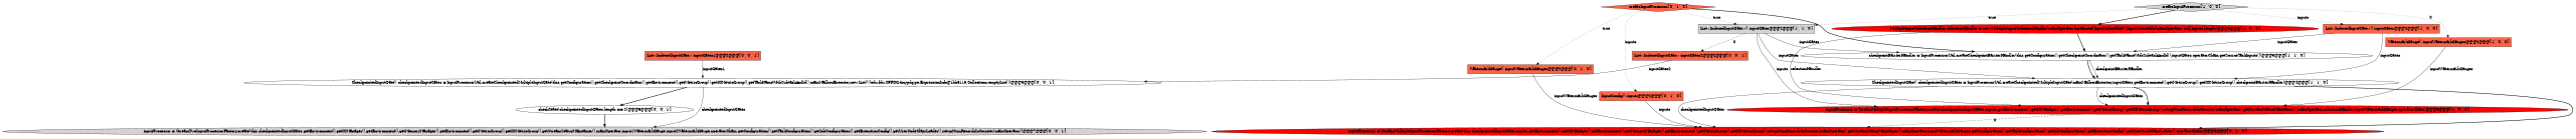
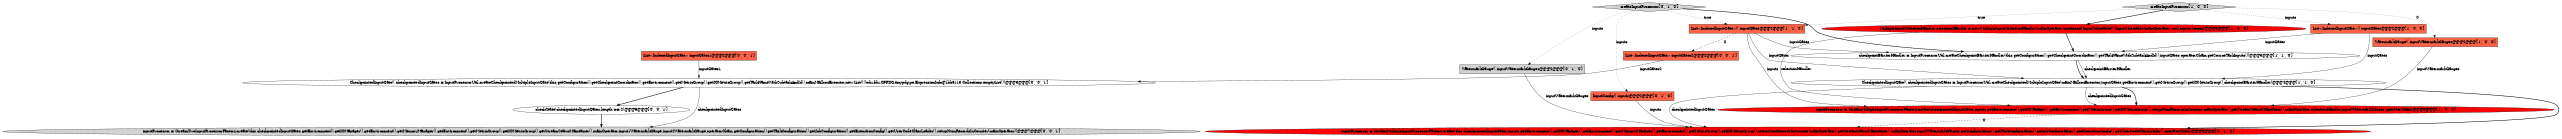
  digraph {
    node [fillcolor=tomato shape=ellipse style=filled]
    edge [style=solid]
    n1 [fillcolor=white label="CheckpointedInputGate(( checkpointedInputGates = InputProcessorUtil.createCheckpointedMultipleInputGate(this,getConfiguration(),getCheckpointCoordinator(),getEnvironment().getMetricGroup().getIOMetricGroup(),getTaskNameWithSubtaskAndId(),mainMailboxExecutor,new List((((edu.fdu.CPPDG.tinypdg.pe.ExpressionInfo@1bb6113,Collections.emptyList())@@@3@@@['0', '0', '1']"]
    n2 [fillcolor=white label="checkState(checkpointedInputGates.length == 2)@@@6@@@['0', '0', '1']"]
    n3 [fillcolor=lightgray label="inputProcessor = StreamTwoInputProcessorFactory.create(this,checkpointedInputGates,getEnvironment().getIOManager(),getEnvironment().getMemoryManager(),getEnvironment().getMetricGroup().getIOMetricGroup(),getStreamStatusMaintainer(),mainOperator,input1WatermarkGauge,input2WatermarkGauge,operatorChain,getConfiguration(),getTaskConfiguration(),getJobConfiguration(),getExecutionConfig(),getUserCodeClassLoader(),setupNumRecordsInCounter(mainOperator))@@@7@@@['0', '0', '1']"]
    n4 [label="WatermarkGauge(( inputWatermarkGauges@@@2@@@['1', '0', '0']" shape=box]
    n5 [fillcolor=red label="inputProcessor = StreamMultipleInputProcessorFactory.create(checkpointedInputGates,inputs,getEnvironment().getIOManager(),getEnvironment().getMetricGroup().getIOMetricGroup(),setupNumRecordsInCounter(mainOperator),getStreamStatusMaintainer(),mainOperator,selectionHandler,inputWatermarkGauges,operatorChain)@@@6@@@['1', '0', '0']"]
    n6 [fillcolor=red label="inputProcessor = StreamMultipleInputProcessorFactory.create(this,checkpointedInputGates,inputs,getEnvironment().getIOManager(),getEnvironment().getMemoryManager(),getEnvironment().getMetricGroup().getIOMetricGroup(),setupNumRecordsInCounter(mainOperator),getStreamStatusMaintainer(),mainOperator,inputWatermarkGauges,getConfiguration(),getTaskConfiguration(),getJobConfiguration(),getExecutionConfig(),getUserCodeClassLoader(),operatorChain)@@@5@@@['0', '1', '0']"]
    n7 [label="List<IndexedInputGate> inputGates2@@@2@@@['0', '0', '1']" shape=box]
    n8 [fillcolor=white label="checkpointBarrierHandler = InputProcessorUtil.createCheckpointBarrierHandler(this,getConfiguration(),getCheckpointCoordinator(),getTaskNameWithSubtaskAndId(),inputGates,operatorChain.getSourceTaskInputs())@@@3@@@['1', '1', '0']"]
    n9 [fillcolor=white label="CheckpointedInputGate(( checkpointedInputGates = InputProcessorUtil.createCheckpointedMultipleInputGate(mainMailboxExecutor,inputGates,getEnvironment().getMetricGroup().getIOMetricGroup(),checkpointBarrierHandler)@@@4@@@['1', '1', '0']"]
    n10 [fillcolor=red label="MultipleInputSelectionHandler selectionHandler = new MultipleInputSelectionHandler(mainOperator instanceof InputSelectable? (InputSelectable)mainOperator: null,inputs.length)@@@3@@@['1', '0', '0']"]
-   n11 [label="WatermarkGauge(( inputWatermarkGauges@@@2@@@['0', '1', '0']" shape=box]
-   n12 [label="createInputProcessor['0', '1', '0']" shape=diamond]
+   n11 [fillcolor=lightgray label="WatermarkGauge(( inputWatermarkGauges@@@2@@@['0', '1', '0']" shape=box]
+   n12 [fillcolor=lightgray label="createInputProcessor['0', '1', '0']" shape=diamond]
    n13 [label="InputConfig(( inputs@@@2@@@['0', '1', '0']" shape=box]
-   n14 [fillcolor=lightgray label="List<IndexedInputGate>(( inputGates@@@2@@@['1', '1', '0']" shape=box]
+   n14 [label="List<IndexedInputGate>(( inputGates@@@2@@@['1', '1', '0']" shape=box]
    n15 [label="List<IndexedInputGate> inputGates1@@@2@@@['0', '0', '1']" shape=box]
    n16 [fillcolor=lightgray label="createInputProcessor['1', '0', '0']" shape=diamond]
    n17 [label="List<IndexedInputGate>(( inputGates@@@2@@@['1', '0', '0']" shape=box]
    n1 -> n2 [style=bold]
    n1 -> n3 [label=checkpointedInputGates]
    n2 -> n3 [style=bold]
    n4 -> n5 [label=inputWatermarkGauges]
    n5 -> n6 [label=0 style=dashed]
    n7 -> n1 [label=inputGates2]
    n8 -> n9 [label=checkpointBarrierHandler]
    n8 -> n9 [style=bold]
    n9 -> n5 [style=bold]
    n9 -> n5 [label=checkpointedInputGates]
    n9 -> n6 [style=bold]
    n9 -> n6 [label=checkpointedInputGates]
    n10 -> n5 [label=selectionHandler]
    n10 -> n8 [style=bold]
    n11 -> n6 [label=inputWatermarkGauges]
    n12 -> n8 [style=bold]
-   n12 -> n11 [label=true style=dotted]
+   n12 -> n11 [label=inputs style=dotted]
    n12 -> n13 [label=inputs style=dotted]
    n12 -> n14 [label=true style=dotted]
    n13 -> n6 [label=inputs]
    n14 -> n5 [label=inputs]
    n14 -> n7 [label=0 style=dashed]
    n14 -> n8 [label=inputGates]
    n14 -> n9 [label=inputGates]
    n15 -> n1 [label=inputGates1]
    n16 -> n4 [label=0 style=dotted]
    n16 -> n10 [style=bold]
    n16 -> n14 [label=true style=dotted]
    n16 -> n17 [label=inputs style=dotted]
    n17 -> n8 [label=inputGates]
    n17 -> n9 [label=inputGates]
  }
